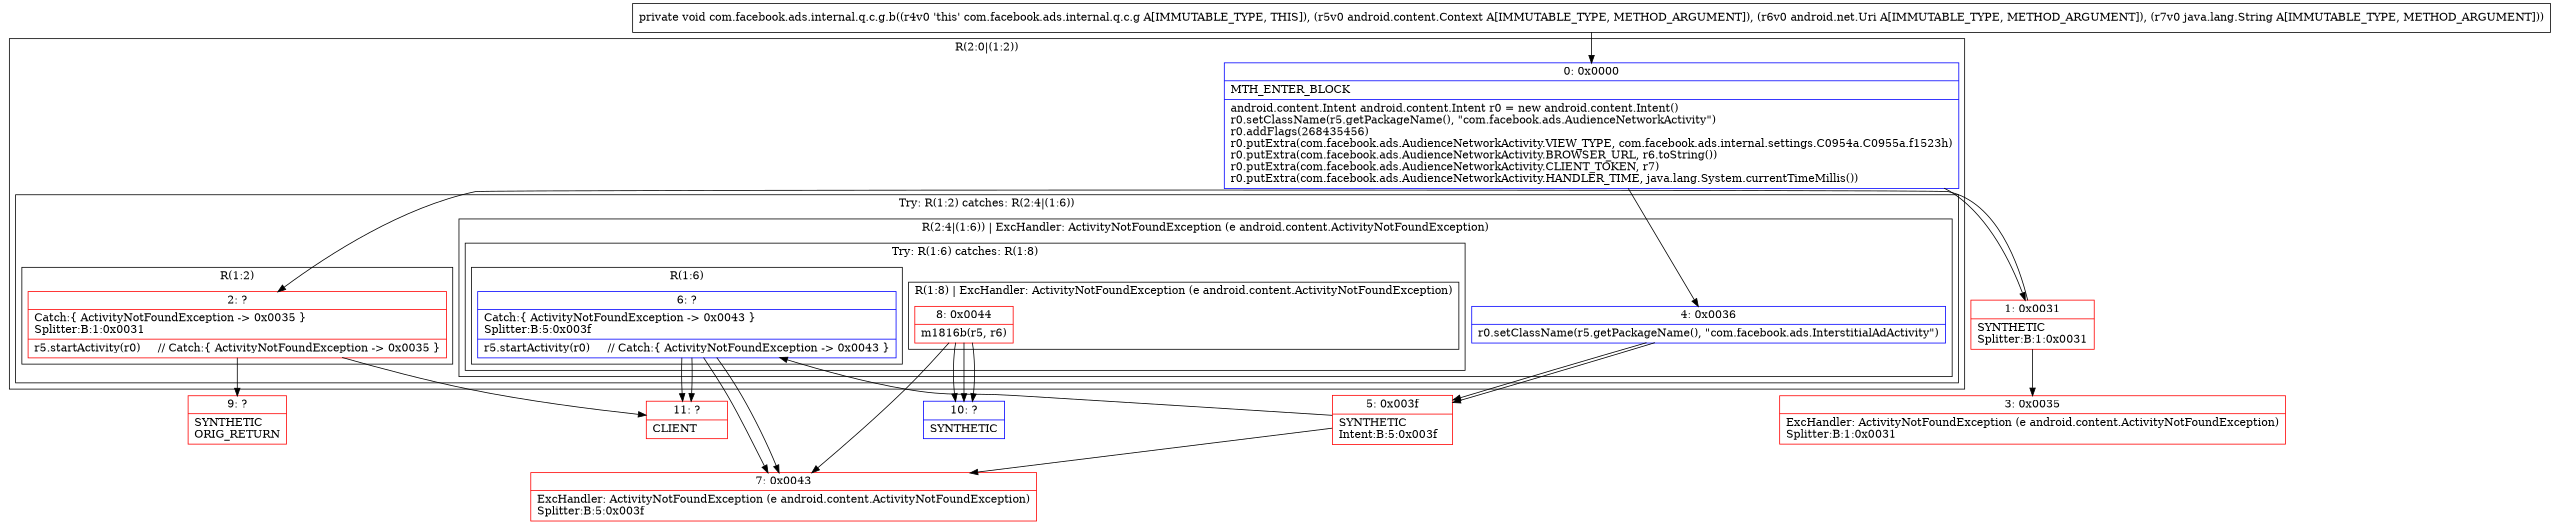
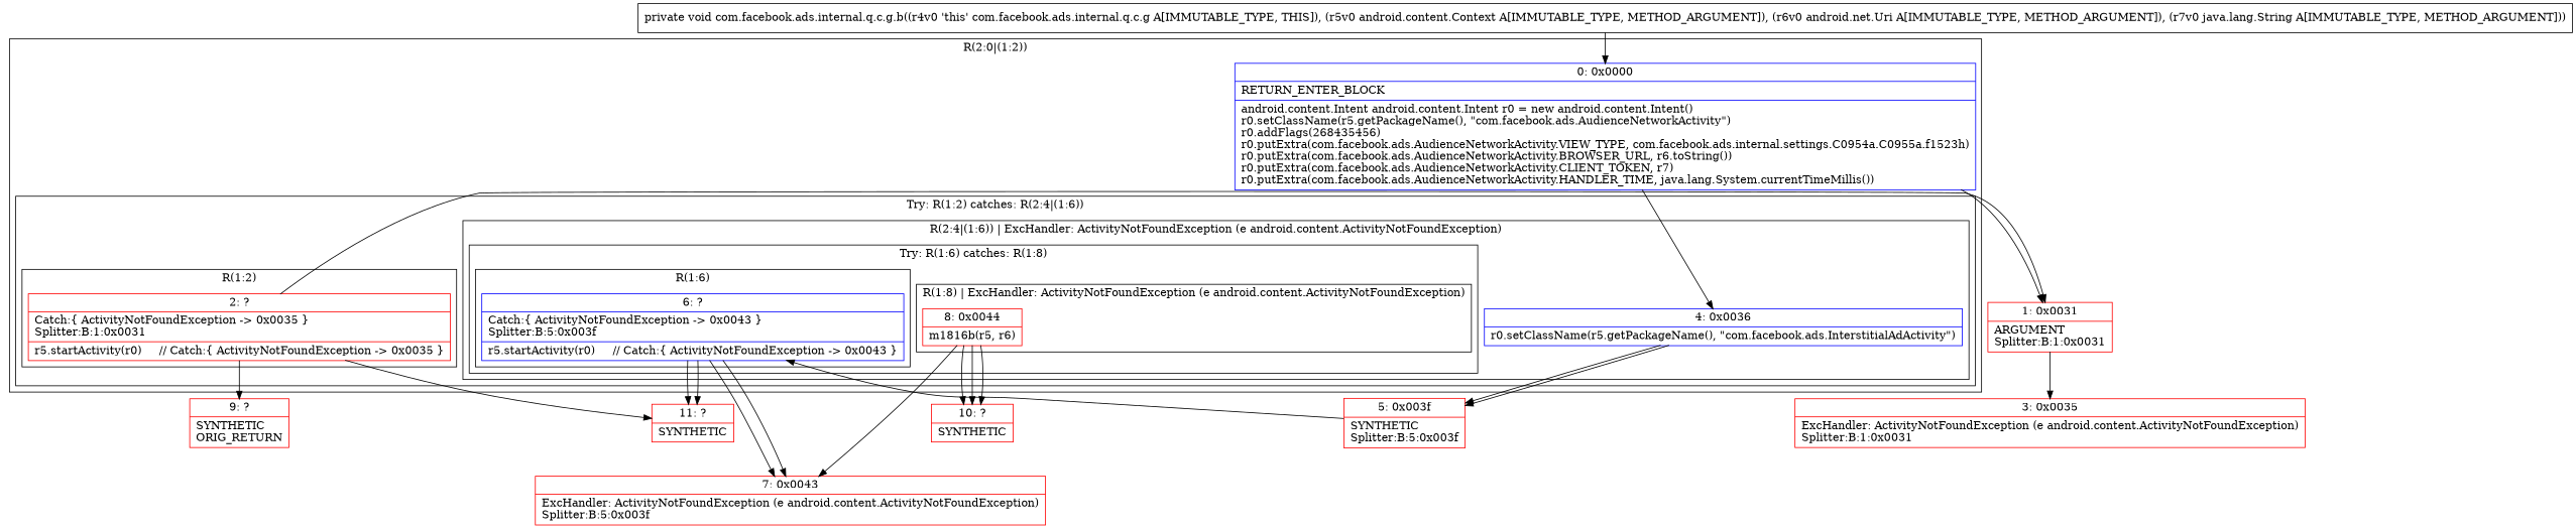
  digraph {
    node [color=red shape=record]
    n1 [label="{2\:\ ?|Catch:\{ ActivityNotFoundException \-\> 0x0035 \}\lSplitter:B:1:0x0031\l|r5.startActivity(r0)     \/\/ Catch:\{ ActivityNotFoundException \-\> 0x0035 \}\l}"]
    n2 [color=blue label="{6\:\ ?|Catch:\{ ActivityNotFoundException \-\> 0x0043 \}\lSplitter:B:5:0x003f\l|r5.startActivity(r0)     \/\/ Catch:\{ ActivityNotFoundException \-\> 0x0043 \}\l}"]
    n3 [label="{8\:\ 0x0044|m1816b(r5, r6)\l}"]
    n4 [color=blue label="{4\:\ 0x0036|r0.setClassName(r5.getPackageName(), \"com.facebook.ads.InterstitialAdActivity\")\l}"]
-   n5 [color=blue label="{0\:\ 0x0000|MTH_ENTER_BLOCK\l|android.content.Intent android.content.Intent r0 = new android.content.Intent()\lr0.setClassName(r5.getPackageName(), \"com.facebook.ads.AudienceNetworkActivity\")\lr0.addFlags(268435456)\lr0.putExtra(com.facebook.ads.AudienceNetworkActivity.VIEW_TYPE, com.facebook.ads.internal.settings.C0954a.C0955a.f1523h)\lr0.putExtra(com.facebook.ads.AudienceNetworkActivity.BROWSER_URL, r6.toString())\lr0.putExtra(com.facebook.ads.AudienceNetworkActivity.CLIENT_TOKEN, r7)\lr0.putExtra(com.facebook.ads.AudienceNetworkActivity.HANDLER_TIME, java.lang.System.currentTimeMillis())\l}"]
+   n5 [color=blue label="{0\:\ 0x0000|RETURN_ENTER_BLOCK\l|android.content.Intent android.content.Intent r0 = new android.content.Intent()\lr0.setClassName(r5.getPackageName(), \"com.facebook.ads.AudienceNetworkActivity\")\lr0.addFlags(268435456)\lr0.putExtra(com.facebook.ads.AudienceNetworkActivity.VIEW_TYPE, com.facebook.ads.internal.settings.C0954a.C0955a.f1523h)\lr0.putExtra(com.facebook.ads.AudienceNetworkActivity.BROWSER_URL, r6.toString())\lr0.putExtra(com.facebook.ads.AudienceNetworkActivity.CLIENT_TOKEN, r7)\lr0.putExtra(com.facebook.ads.AudienceNetworkActivity.HANDLER_TIME, java.lang.System.currentTimeMillis())\l}"]
    n6 [label="{9\:\ ?|SYNTHETIC\lORIG_RETURN\l}"]
-   n7 [label="{11\:\ ?|CLIENT\l}"]
+   n7 [label="{11\:\ ?|SYNTHETIC\l}"]
    n8 [label="{7\:\ 0x0043|ExcHandler: ActivityNotFoundException (e android.content.ActivityNotFoundException)\lSplitter:B:5:0x003f\l}"]
-   n9 [color=blue label="{10\:\ ?|SYNTHETIC\l}"]
-   n10 [label="{5\:\ 0x003f|SYNTHETIC\lIntent:B:5:0x003f\l}"]
-   n11 [label="{1\:\ 0x0031|SYNTHETIC\lSplitter:B:1:0x0031\l}"]
+   n9 [label="{10\:\ ?|SYNTHETIC\l}"]
+   n10 [label="{5\:\ 0x003f|SYNTHETIC\lSplitter:B:5:0x003f\l}"]
+   n11 [label="{1\:\ 0x0031|ARGUMENT\lSplitter:B:1:0x0031\l}"]
    n12 [label="{3\:\ 0x0035|ExcHandler: ActivityNotFoundException (e android.content.ActivityNotFoundException)\lSplitter:B:1:0x0031\l}"]
    n13 [label="{private void com.facebook.ads.internal.q.c.g.b((r4v0 'this' com.facebook.ads.internal.q.c.g A[IMMUTABLE_TYPE, THIS]), (r5v0 android.content.Context A[IMMUTABLE_TYPE, METHOD_ARGUMENT]), (r6v0 android.net.Uri A[IMMUTABLE_TYPE, METHOD_ARGUMENT]), (r7v0 java.lang.String A[IMMUTABLE_TYPE, METHOD_ARGUMENT])) }" color=""]
    subgraph cluster_1 {
      label="R(2:0|(1:2))"
      n5
      subgraph cluster_2 {
        label="Try: R(1:2) catches: R(2:4|(1:6))"
        subgraph cluster_3 {
          label="R(1:2)"
          n1
        }
        subgraph cluster_4 {
          label="R(2:4|(1:6)) | ExcHandler: ActivityNotFoundException (e android.content.ActivityNotFoundException)\l"
          n4
          subgraph cluster_5 {
            label="Try: R(1:6) catches: R(1:8)"
            subgraph cluster_6 {
              label="R(1:6)"
              n2
            }
            subgraph cluster_7 {
              label="R(1:8) | ExcHandler: ActivityNotFoundException (e android.content.ActivityNotFoundException)\l"
              n3
            }
          }
        }
      }
    }
    subgraph cluster_8 {
      label="R(2:4|(1:6)) | ExcHandler: ActivityNotFoundException (e android.content.ActivityNotFoundException)\l"
      subgraph cluster_9 {
        label="Try: R(1:6) catches: R(1:8)"
        subgraph cluster_10 {
          label="R(1:6)"
        }
        subgraph cluster_11 {
          label="R(1:8) | ExcHandler: ActivityNotFoundException (e android.content.ActivityNotFoundException)\l"
        }
      }
    }
    subgraph cluster_12 {
      label="R(1:8) | ExcHandler: ActivityNotFoundException (e android.content.ActivityNotFoundException)\l"
    }
    n1 -> n6
    n1 -> n7
    n2 -> n7
    n2 -> n7
    n2 -> n8
    n2 -> n8
    n3 -> n8
    n3 -> n9
    n3 -> n9
    n3 -> n9
    n4 -> n10
    n4 -> n10
    n5 -> n4
    n5 -> n11
    n10 -> n2
-   n10 -> n8
-   n11 -> n1
+   n1 -> n11
    n11 -> n12
    n13 -> n5
  }
